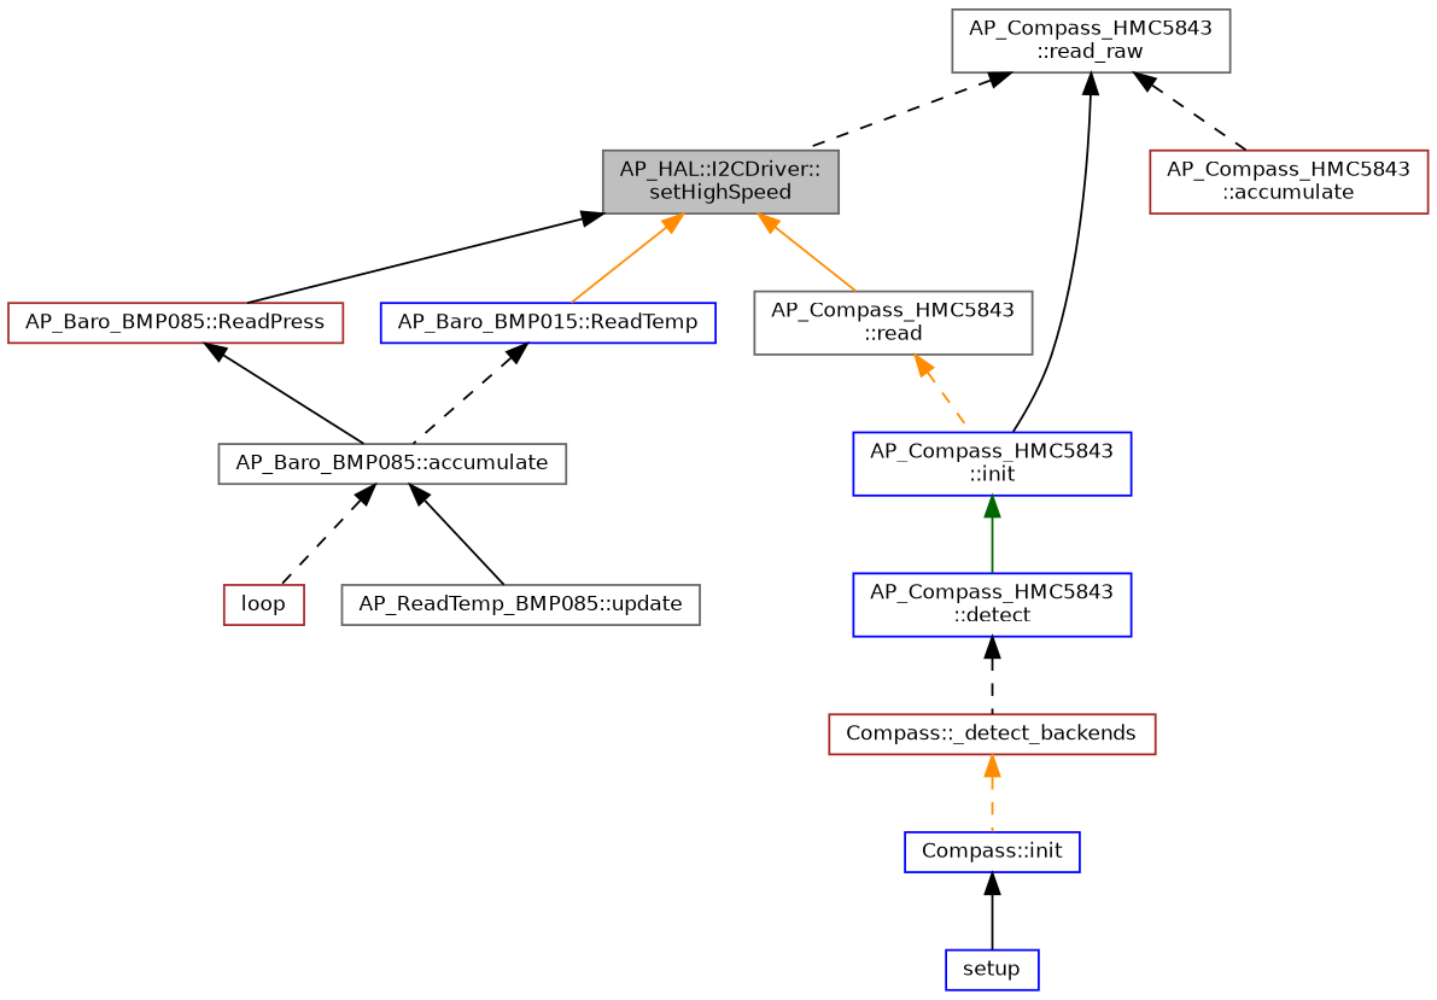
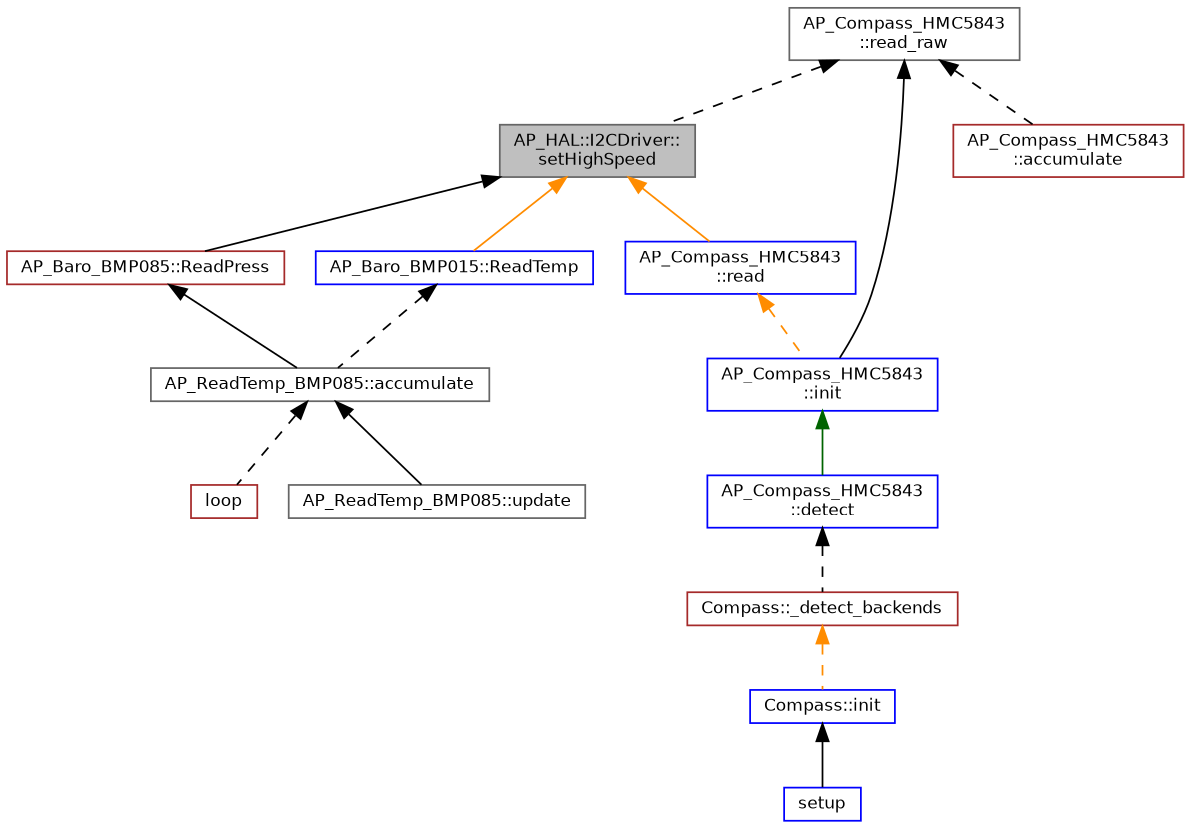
  digraph {
    rankdir=TB
    node [color=gray40 fillcolor=white fontname=Helvetica fontsize=10 shape=record style=filled]
    edge [color=black dir=back fontname=Helvetica fontsize=10 labelfontname=Helvetica labelfontsize=10 style=solid]
    n1 [fillcolor=grey75 fontcolor=black height=0.2 label="AP_HAL::I2CDriver::\lsetHighSpeed" width=0.4]
-   n2 [height=0.2 label="AP_Compass_HMC5843\l::read" width=0.4]
+   n2 [color=blue height=0.2 label="AP_Compass_HMC5843\l::read" width=0.4]
    n3 [color=brown height=0.2 label="AP_Baro_BMP085::ReadPress" width=0.4]
    n4 [color=blue height=0.2 label="AP_Baro_BMP015::ReadTemp" width=0.4]
    n5 [color=blue height=0.2 label="AP_Compass_HMC5843\l::init" width=0.4]
    n6 [height=0.2 label="AP_Compass_HMC5843\l::read_raw" width=0.4]
    n7 [color=brown height=0.2 label="AP_Compass_HMC5843\l::accumulate" width=0.4]
-   n8 [height=0.2 label="AP_Baro_BMP085::accumulate" width=0.4]
+   n8 [height=0.2 label="AP_ReadTemp_BMP085::accumulate" width=0.4]
    n9 [color=blue height=0.2 label="AP_Compass_HMC5843\l::detect" width=0.4]
    n10 [color=brown height=0.2 label="Compass::_detect_backends" width=0.4]
    n11 [color=blue height=0.2 label="Compass::init" width=0.4]
    n12 [color=blue height=0.2 label=setup width=0.4]
    n13 [color=brown height=0.2 label=loop width=0.4]
    n14 [height=0.2 label="AP_ReadTemp_BMP085::update" width=0.4]
    n1 -> n2 [color=darkorange]
    n1 -> n3
    n1 -> n4 [color=darkorange]
    n2 -> n5 [color=darkorange style=dashed]
    n3 -> n8
    n4 -> n8 [style=dashed]
    n5 -> n9 [color=darkgreen]
    n6 -> n1 [style=dashed]
    n6 -> n5
    n6 -> n7 [style=dashed]
    n8 -> n13 [style=dashed]
    n8 -> n14
    n9 -> n10 [style=dashed]
    n10 -> n11 [color=darkorange style=dashed]
    n11 -> n12
  }
